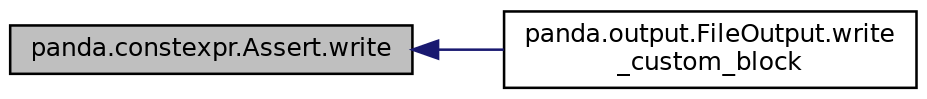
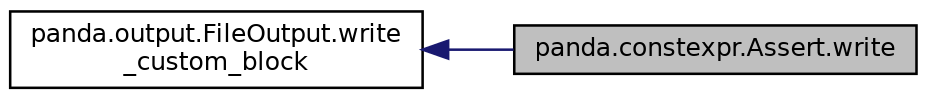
  digraph {
    rankdir=LR
    node [color=black fontname=Helvetica fontsize=10 shape=record style=filled]
    n1 [fillcolor=grey75 fontcolor=black height=0.2 label="panda.constexpr.Assert.write" width=0.4]
    n2 [fillcolor=white height=0.2 label="panda.output.FileOutput.write\l_custom_block" width=0.4]
-   n1 -> n2 [color=midnightblue dir=back fontname=Helvetica fontsize=10 labelfontname=Helvetica labelfontsize=10 style=solid]
+   n2 -> n1 [color=midnightblue dir=back fontname=Helvetica fontsize=10 labelfontname=Helvetica labelfontsize=10 style=solid]
  }
